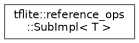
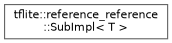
  digraph {
    rankdir=LR
-   n1 [color=grey40 fillcolor=white fontname=Helvetica fontsize=10 height=0.2 label="tflite::reference_ops\l::SubImpl\< T \>" shape=box style=filled width=0.4]
+   n1 [color=grey40 fillcolor=white fontname=Helvetica fontsize=10 height=0.2 label="tflite::reference_reference\l::SubImpl\< T \>" shape=box style=filled width=0.4]
  }
